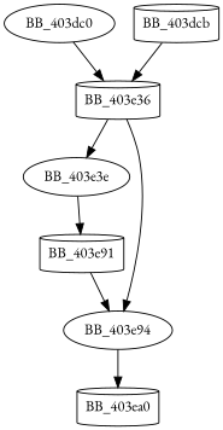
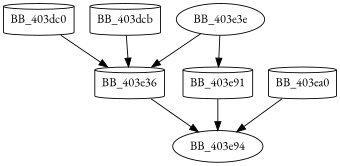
  digraph {
    fontname="EB Garamond"
    node [fontname="EB Garamond" shape=cylinder]
    edge [fontname="EB Garamond"]
    BB_403e36
-   BB_403dc0 [shape=ellipse]
+   BB_403dc0
    BB_403dcb
    BB_403e3e [shape=ellipse]
    BB_403e94 [shape=ellipse]
    BB_403e91
    BB_403ea0
-   BB_403e36 -> BB_403e3e
+   BB_403e3e -> BB_403e36
    BB_403e36 -> BB_403e94
    BB_403dc0 -> BB_403e36
    BB_403dcb -> BB_403e36
    BB_403e3e -> BB_403e91
-   BB_403e94 -> BB_403ea0
+   BB_403ea0 -> BB_403e94
    BB_403e91 -> BB_403e94
  }
